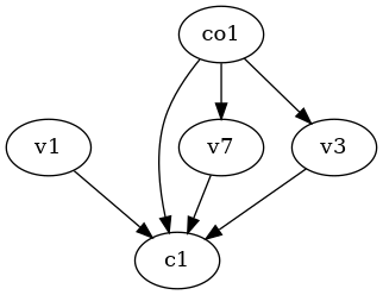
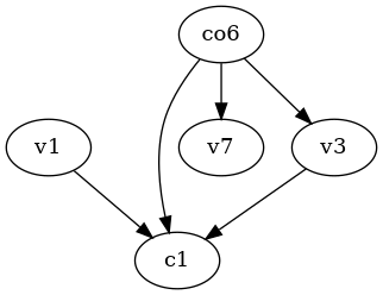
  strict digraph {
    edge [weight=1]
    v1
    c1
    n3 [label=v7]
    v3
-   co1
+   co1 [label=co6]
    v1 -> c1
-   n3 -> c1
    v3 -> c1
    co1 -> c1
    co1 -> n3
    co1 -> v3
  }
